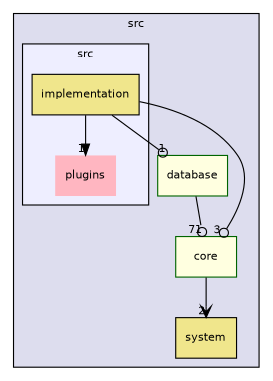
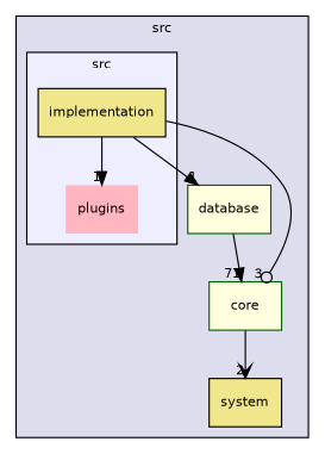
  digraph {
    compound=true
    node [color=black fillcolor=khaki fontname=Helvetica fontsize=10 shape=box style=filled]
    edge [arrowhead=normal headlabel=1 labeldistance=1.5 labelfontname=Helvetica labelfontsize=10]
    n1 [fillcolor=lightpink label=plugins shape=plaintext]
    n2 [label=implementation]
    n3 [color=darkgreen fillcolor=lightyellow label=database]
    n4 [color=darkgreen fillcolor=lightyellow label=core]
    n5 [label=system]
    subgraph cluster_1 {
      bgcolor="#ddddee"
      fontname=Helvetica
      fontsize=10
      label=src
      pencolor=black
      n3
      n4
      n5
      subgraph cluster_2 {
        bgcolor="#eeeeff"
        fontname=Helvetica
        fontsize=10
        label=src
        pencolor=black
        n1
        n2
      }
    }
    n2 -> n1
-   n2 -> n3 [arrowhead=odot]
+   n2 -> n3
    n2 -> n4 [arrowhead=odot headlabel=3]
-   n3 -> n4 [arrowhead=odot headlabel=71]
+   n3 -> n4 [headlabel=71]
    n4 -> n5 [arrowhead=vee headlabel=2]
  }
